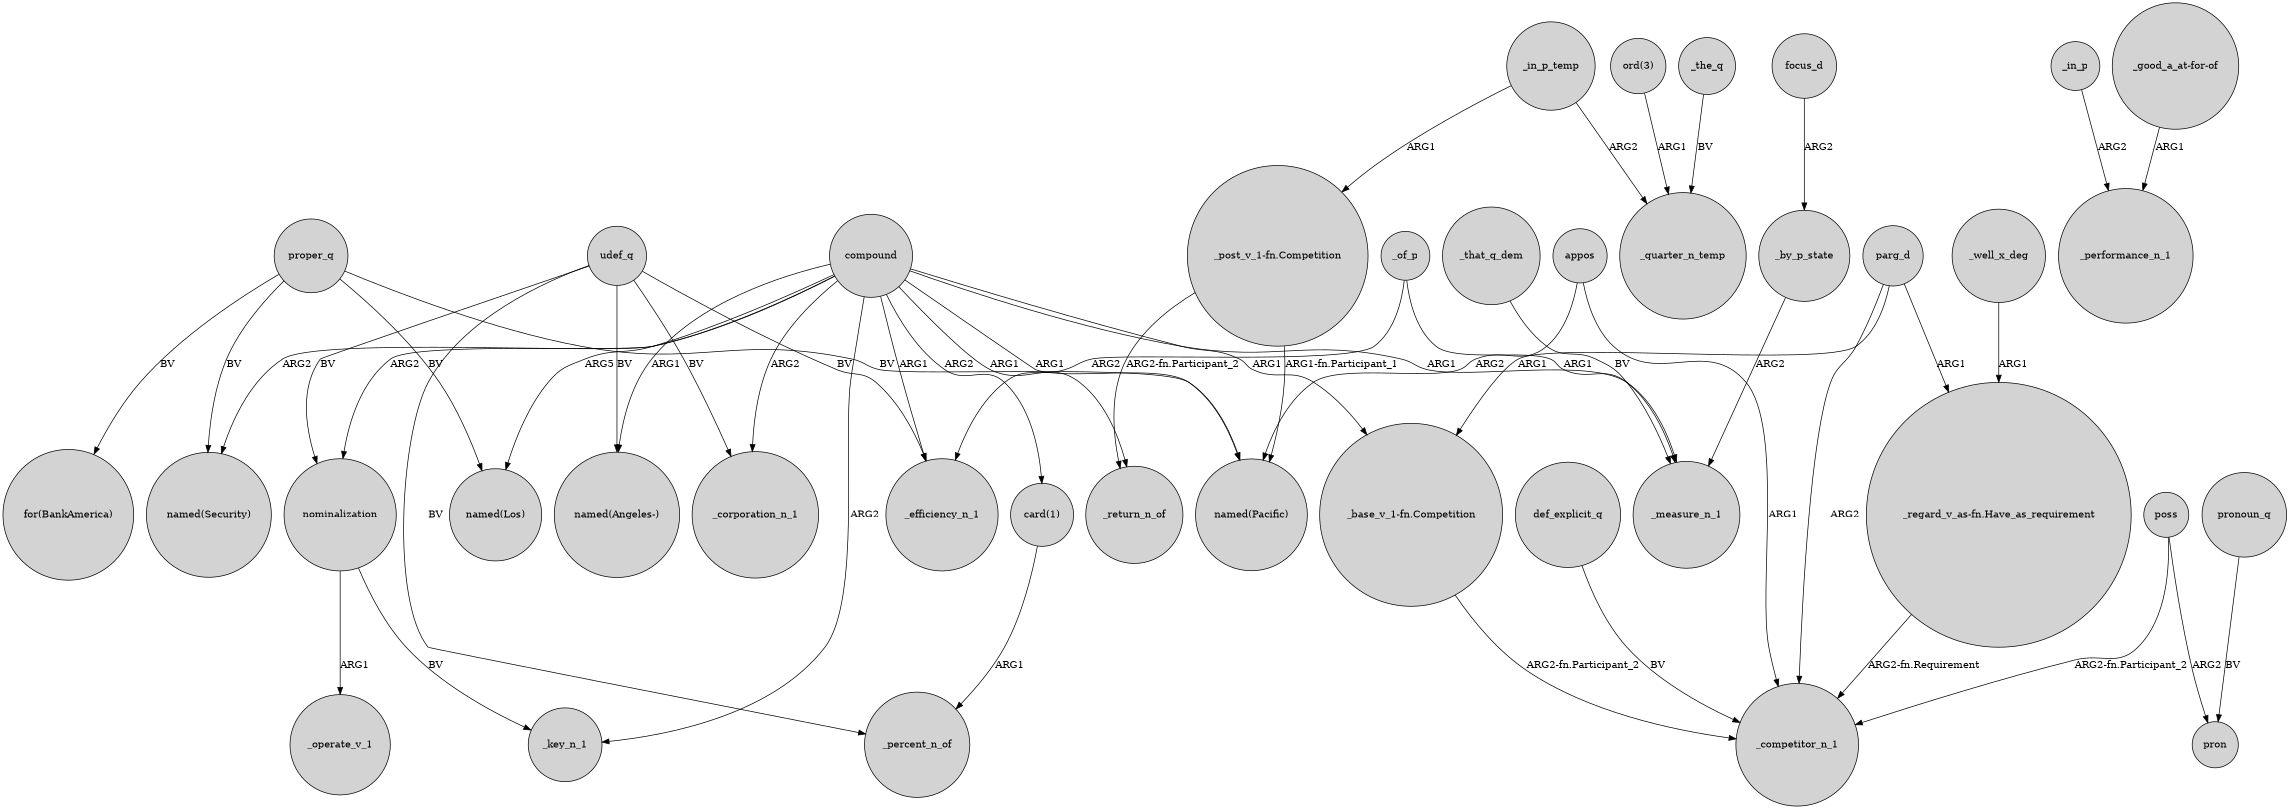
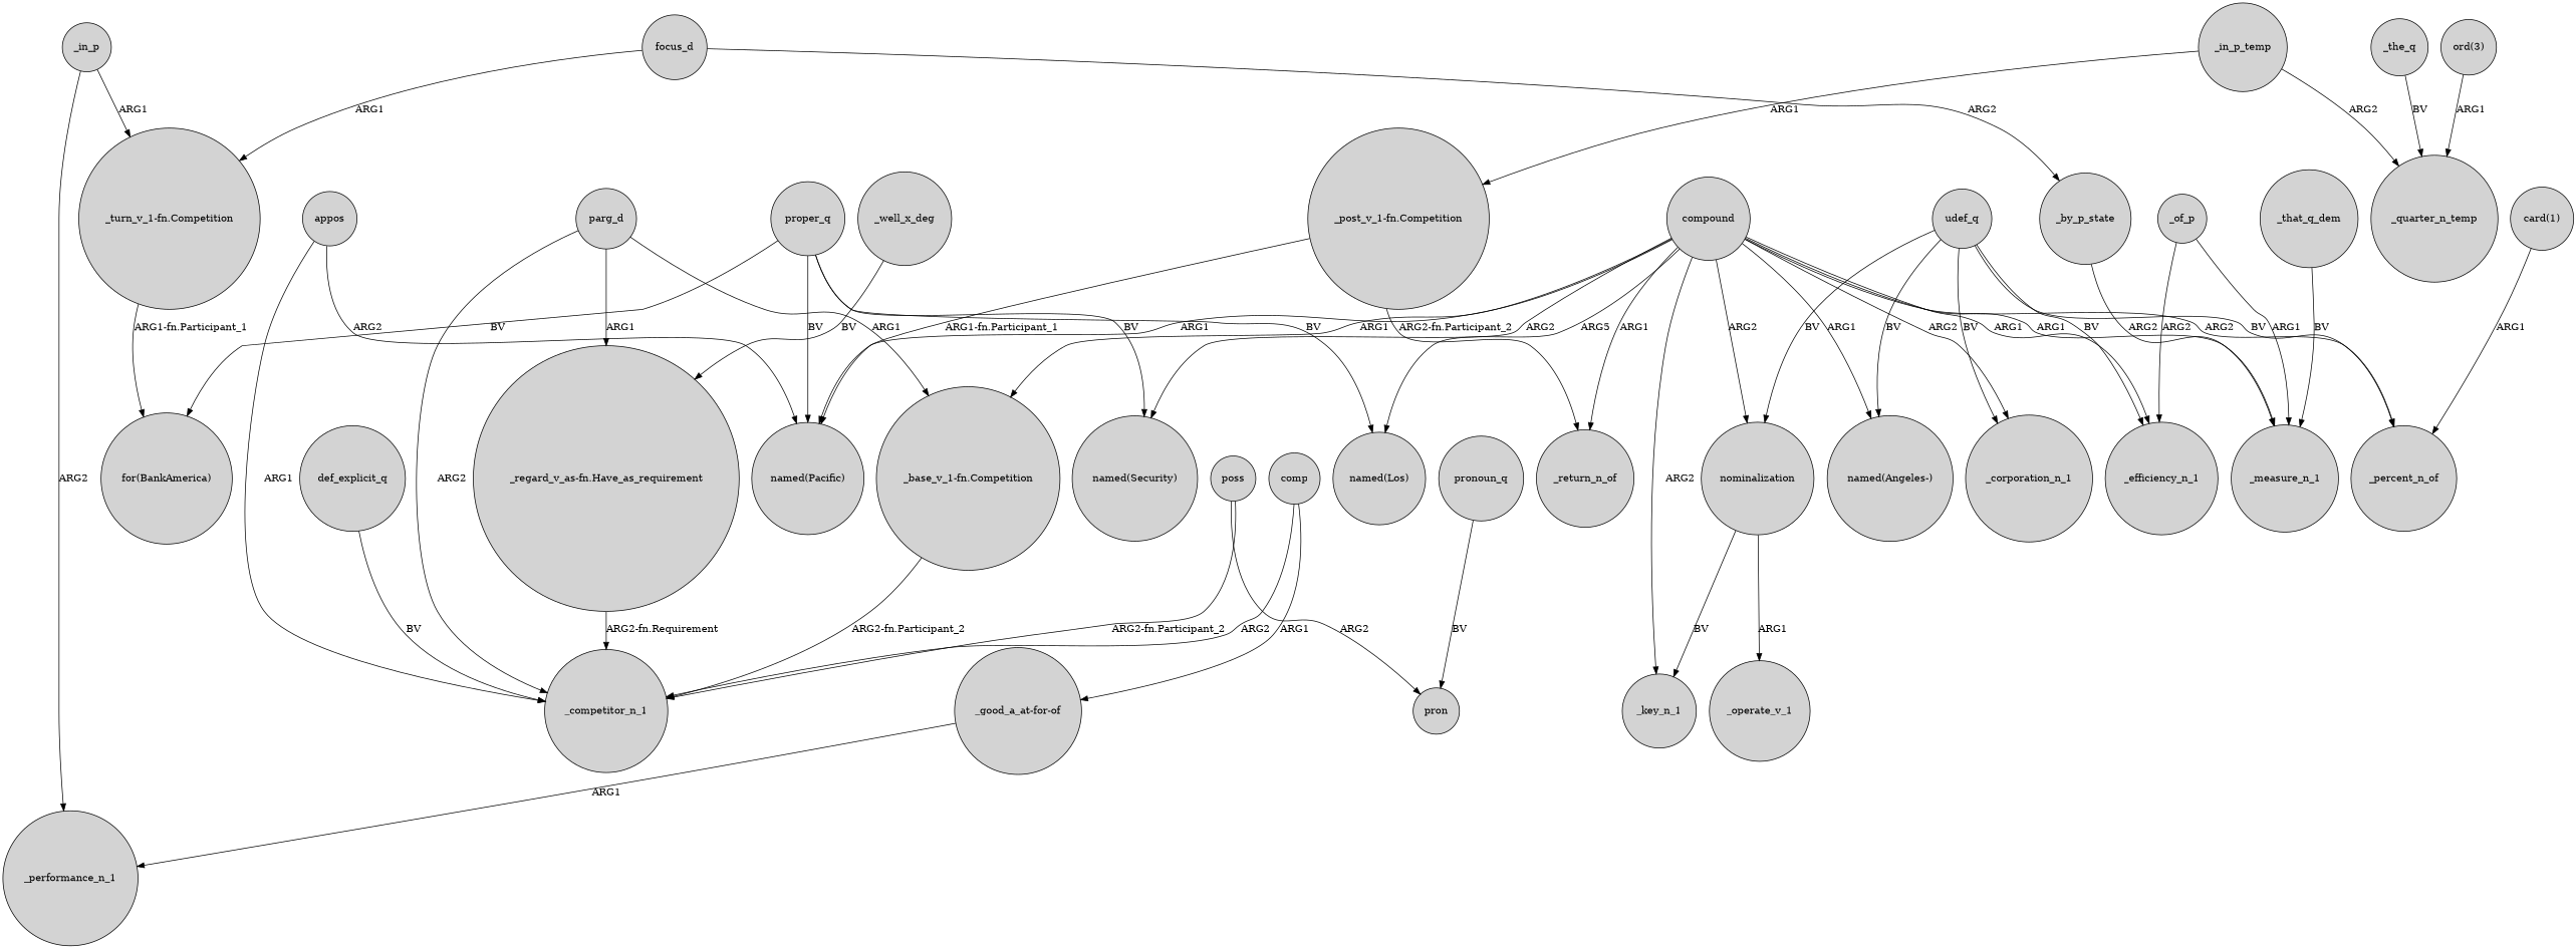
  digraph {
    node [shape=circle style=filled]
    n1 [label="for(BankAmerica)"]
+   "_turn_v_1-fn.Competition"
    compound
    "named(Security)"
    nominalization
    "named(Pacific)"
    _measure_n_1
    _key_n_1
    "named(Angeles-)"
    "named(Los)"
    _efficiency_n_1
    _percent_n_of
    "_base_v_1-fn.Competition"
    _return_n_of
    _corporation_n_1
    _operate_v_1
    _competitor_n_1
    _in_p_temp
    _quarter_n_temp
    "_post_v_1-fn.Competition"
    _in_p
    _performance_n_1
    "ord(3)"
    "_regard_v_as-fn.Have_as_requirement"
    _the_q
    udef_q
    appos
    _that_q_dem
    proper_q
    def_explicit_q
    pronoun_q
    pron
    poss
    _of_p
    focus_d
    _by_p_state
    "_good_a_at-for-of"
+   comp
    parg_d
    "card(1)"
    _well_x_deg
+   "_turn_v_1-fn.Competition" -> n1 [label="ARG1-fn.Participant_1"]
    compound -> "named(Security)" [label=ARG2]
    compound -> nominalization [label=ARG2]
    compound -> "named(Pacific)" [label=ARG1]
    compound -> _measure_n_1 [label=ARG1]
    compound -> _key_n_1 [label=ARG2]
    compound -> "named(Angeles-)" [label=ARG1]
    compound -> "named(Los)" [label=ARG5]
    compound -> _efficiency_n_1 [label=ARG1]
-   compound -> "card(1)" [label=ARG2]
+   compound -> _percent_n_of [label=ARG2]
    compound -> "_base_v_1-fn.Competition" [label=ARG1]
    compound -> _return_n_of [label=ARG1]
    compound -> _corporation_n_1 [label=ARG2]
    nominalization -> _key_n_1 [label=BV]
    nominalization -> _operate_v_1 [label=ARG1]
    "_base_v_1-fn.Competition" -> _competitor_n_1 [label="ARG2-fn.Participant_2"]
    _in_p_temp -> _quarter_n_temp [label=ARG2]
    _in_p_temp -> "_post_v_1-fn.Competition" [label=ARG1]
    "_post_v_1-fn.Competition" -> "named(Pacific)" [label="ARG1-fn.Participant_1"]
    "_post_v_1-fn.Competition" -> _return_n_of [label="ARG2-fn.Participant_2"]
+   _in_p -> "_turn_v_1-fn.Competition" [label=ARG1]
    _in_p -> _performance_n_1 [label=ARG2]
    "ord(3)" -> _quarter_n_temp [label=ARG1]
    "_regard_v_as-fn.Have_as_requirement" -> _competitor_n_1 [label="ARG2-fn.Requirement"]
    _the_q -> _quarter_n_temp [label=BV]
    udef_q -> nominalization [label=BV]
    udef_q -> "named(Angeles-)" [label=BV]
    udef_q -> _efficiency_n_1 [label=BV]
    udef_q -> _percent_n_of [label=BV]
    udef_q -> _corporation_n_1 [label=BV]
    appos -> "named(Pacific)" [label=ARG2]
    appos -> _competitor_n_1 [label=ARG1]
    _that_q_dem -> _measure_n_1 [label=BV]
    proper_q -> n1 [label=BV]
    proper_q -> "named(Security)" [label=BV]
    proper_q -> "named(Pacific)" [label=BV]
    proper_q -> "named(Los)" [label=BV]
    def_explicit_q -> _competitor_n_1 [label=BV]
    pronoun_q -> pron [label=BV]
    poss -> _competitor_n_1 [label="ARG2-fn.Participant_2"]
    poss -> pron [label=ARG2]
    _of_p -> _measure_n_1 [label=ARG1]
    _of_p -> _efficiency_n_1 [label=ARG2]
+   focus_d -> "_turn_v_1-fn.Competition" [label=ARG1]
    focus_d -> _by_p_state [label=ARG2]
    _by_p_state -> _measure_n_1 [label=ARG2]
    "_good_a_at-for-of" -> _performance_n_1 [label=ARG1]
+   comp -> _competitor_n_1 [label=ARG2]
+   comp -> "_good_a_at-for-of" [label=ARG1]
    parg_d -> "_base_v_1-fn.Competition" [label=ARG1]
    parg_d -> _competitor_n_1 [label=ARG2]
    parg_d -> "_regard_v_as-fn.Have_as_requirement" [label=ARG1]
    "card(1)" -> _percent_n_of [label=ARG1]
-   _well_x_deg -> "_regard_v_as-fn.Have_as_requirement" [label=ARG1]
+   _well_x_deg -> "_regard_v_as-fn.Have_as_requirement" [label=BV]
  }
